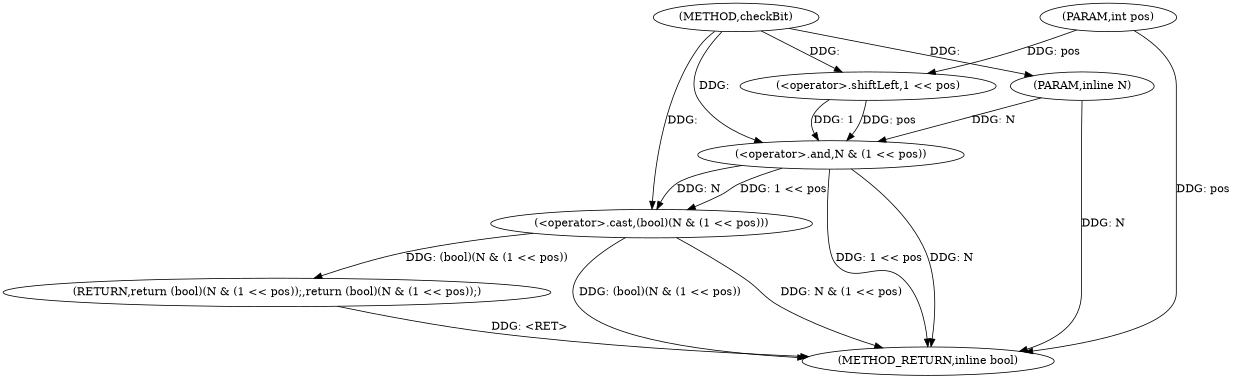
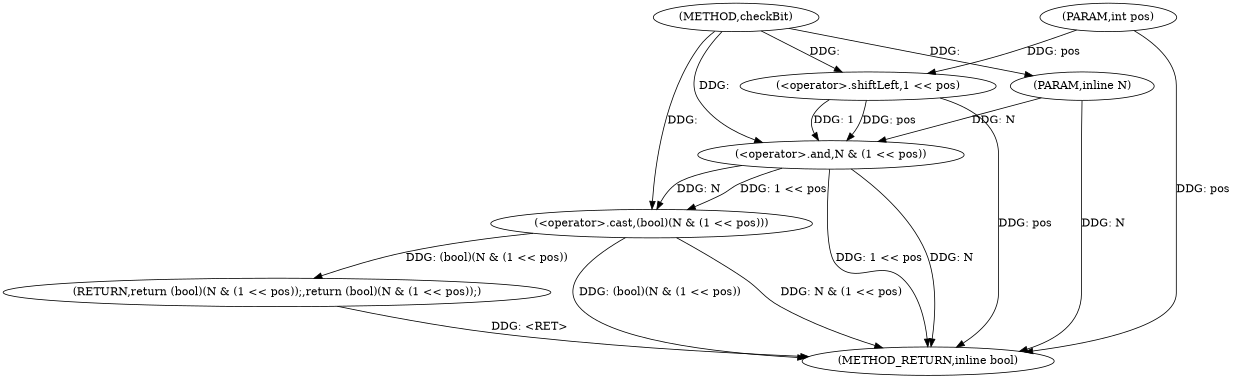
  digraph {
    n1 [label="(METHOD,checkBit)"]
    n2 [label="(PARAM,inline N)"]
    n3 [label="(<operator>.and,N & (1 << pos))"]
    n4 [label="(<operator>.shiftLeft,1 << pos)"]
    n5 [label="(<operator>.cast,(bool)(N & (1 << pos)))"]
    n6 [label="(METHOD_RETURN,inline bool)"]
    n7 [label="(PARAM,int pos)"]
    n8 [label="(RETURN,return (bool)(N & (1 << pos));,return (bool)(N & (1 << pos));)"]
    n1 -> n2 [label="DDG: "]
    n1 -> n3 [label="DDG: "]
    n1 -> n4 [label="DDG: "]
    n1 -> n5 [label="DDG: "]
    n2 -> n3 [label="DDG: N"]
    n2 -> n6 [label="DDG: N"]
    n3 -> n5 [label="DDG: N"]
    n3 -> n5 [label="DDG: 1 << pos"]
    n3 -> n6 [label="DDG: N"]
    n3 -> n6 [label="DDG: 1 << pos"]
    n4 -> n3 [label="DDG: pos"]
    n4 -> n3 [label="DDG: 1"]
+   n4 -> n6 [label="DDG: pos"]
    n5 -> n6 [label="DDG: N & (1 << pos)"]
    n5 -> n6 [label="DDG: (bool)(N & (1 << pos))"]
    n5 -> n8 [label="DDG: (bool)(N & (1 << pos))"]
    n7 -> n4 [label="DDG: pos"]
    n7 -> n6 [label="DDG: pos"]
    n8 -> n6 [label="DDG: <RET>"]
  }
